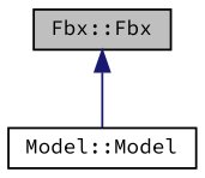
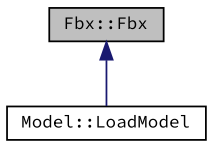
  digraph {
    rankdir=TB
    fontname="Source Code Pro"
    node [color=black fontname="Source Code Pro" fontsize=10 shape=record style=filled]
    n1 [fillcolor=grey75 fontcolor=black height=0.2 label="Fbx::Fbx" width=0.4]
-   n2 [fillcolor=white height=0.2 label="Model::Model" width=0.4]
+   n2 [fillcolor=white height=0.2 label="Model::LoadModel" width=0.4]
    n1 -> n2 [color=midnightblue dir=back fontname="Source Code Pro" fontsize=10 labelfontname=Helvetica labelfontsize=10 style=solid]
  }
